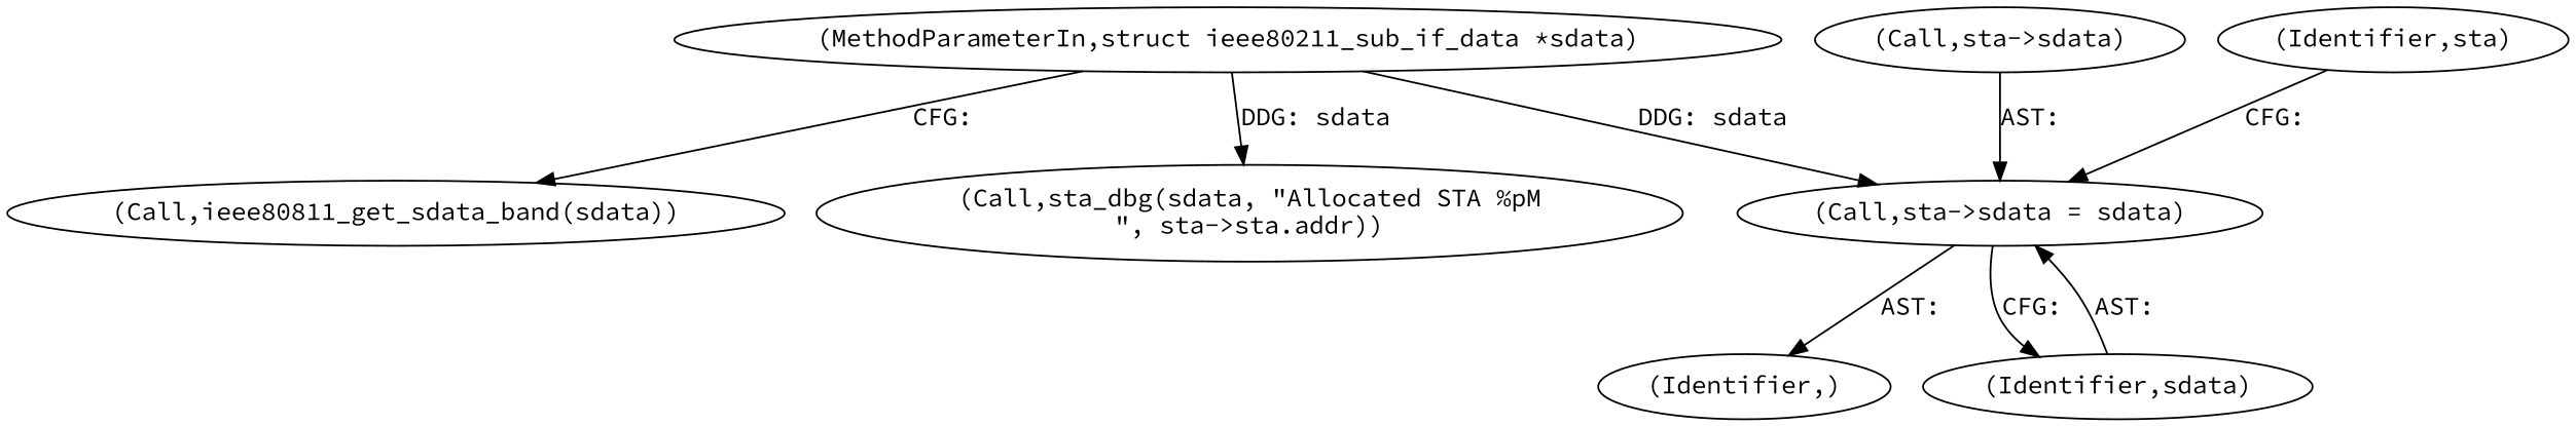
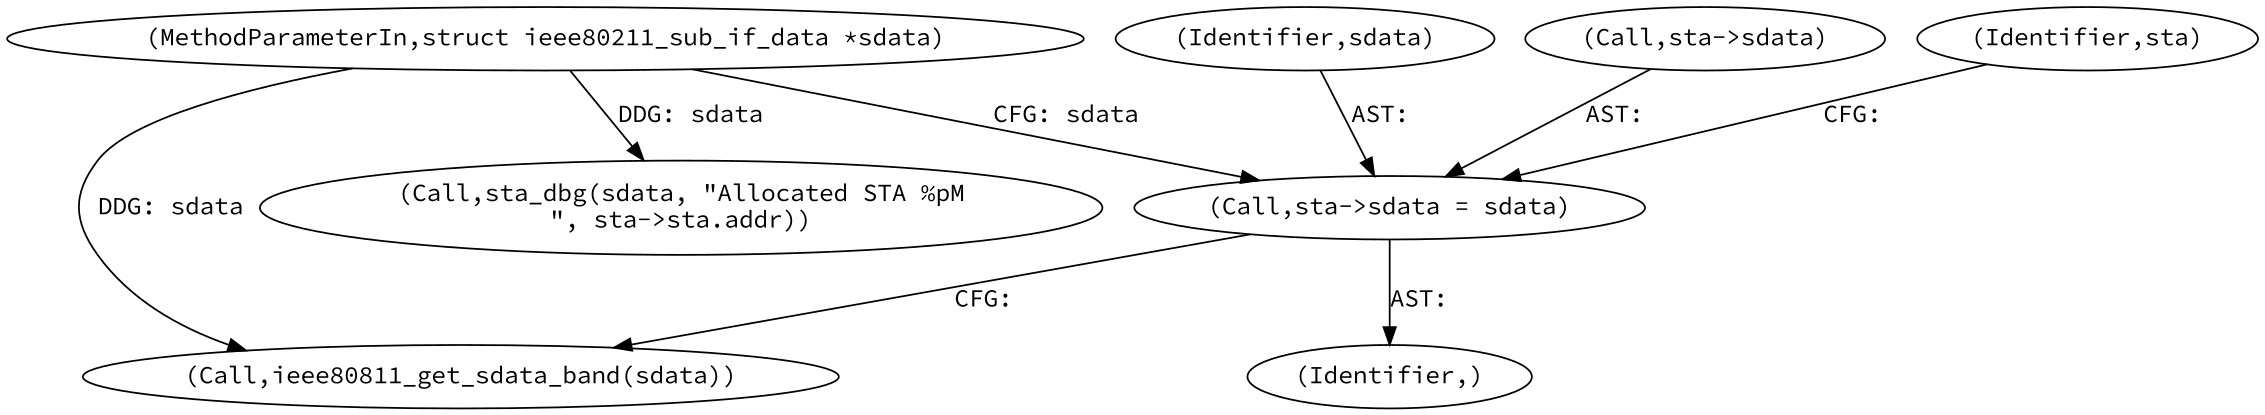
  digraph {
    fontname="Source Code Pro"
    node [fontname="Source Code Pro"]
    edge [fontname="Source Code Pro"]
    n1 [label="(Call,sta->sdata = sdata)"]
    n2 [label="(Identifier,)"]
    n3 [label="(Identifier,sdata)"]
    n4 [label="(MethodParameterIn,struct ieee80211_sub_if_data *sdata)"]
    n5 [label="(Call,ieee80811_get_sdata_band(sdata))"]
    n6 [label="(Call,sta_dbg(sdata, \"Allocated STA %pM\n\", sta->sta.addr))"]
    n7 [label="(Call,sta->sdata)"]
    n8 [label="(Identifier,sta)"]
    n1 -> n2 [label="AST: "]
-   n1 -> n3 [label="CFG: "]
+   n1 -> n5 [label="CFG: "]
    n3 -> n1 [label="AST: "]
-   n4 -> n1 [label="DDG: sdata"]
-   n4 -> n5 [label="CFG: "]
+   n4 -> n1 [label="CFG: sdata"]
+   n4 -> n5 [label="DDG: sdata"]
    n4 -> n6 [label="DDG: sdata"]
    n7 -> n1 [label="AST: "]
    n8 -> n1 [label="CFG: "]
  }
